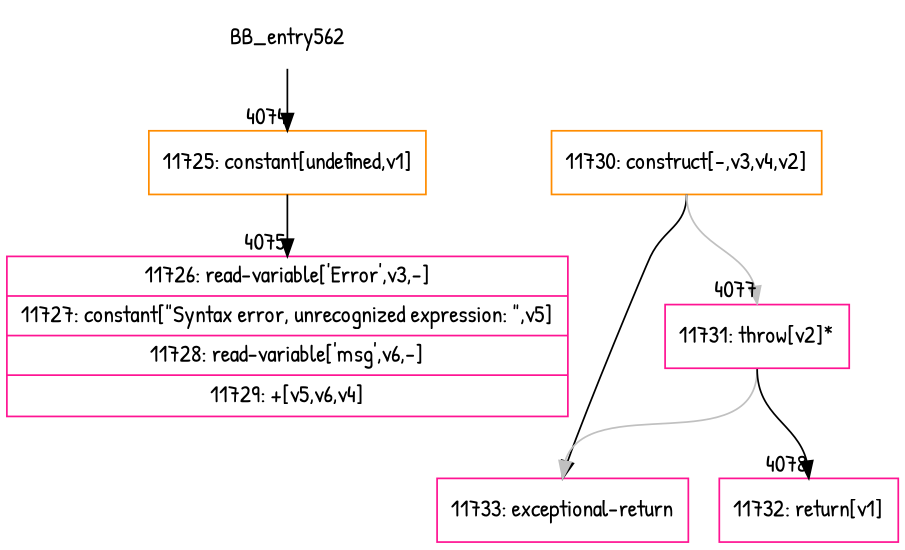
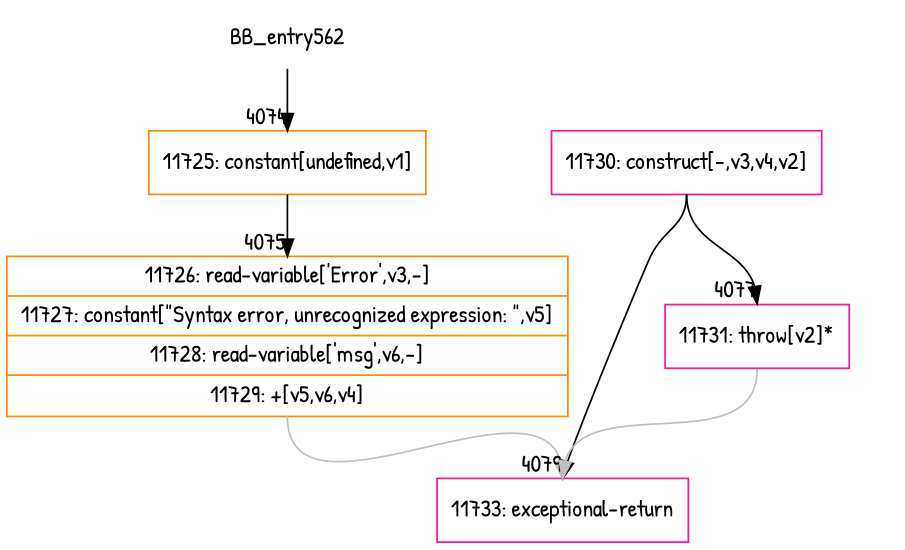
  digraph {
    fontname="Patrick Hand"
    rankdir=TD
    node [color=deeppink fontname="Patrick Hand" shape=record]
    edge [fontname="Patrick Hand" headport=n tailport=s]
    n1 [label=BB_entry562 shape=none]
    n2 [color=darkorange label="{11725: constant[undefined,v1]}"]
-   n3 [label="{11726: read-variable['Error',v3,-]|11727: constant[\"Syntax error, unrecognized expression: \",v5]|11728: read-variable['msg',v6,-]|11729: +[v5,v6,v4]}"]
+   n3 [color=darkorange label="{11726: read-variable['Error',v3,-]|11727: constant[\"Syntax error, unrecognized expression: \",v5]|11728: read-variable['msg',v6,-]|11729: +[v5,v6,v4]}"]
    n4 [label="{11733: exceptional-return}"]
-   n5 [color=darkorange label="{11730: construct[-,v3,v4,v2]}"]
+   n5 [label="{11730: construct[-,v3,v4,v2]}"]
    n6 [label="{11731: throw[v2]*}"]
-   n7 [label="{11732: return[v1]}"]
    n1 -> n2 [headlabel="    4074"]
    n2 -> n3 [headlabel="      4075"]
+   n3 -> n4 [color=gray headlabel="      4079"]
    n5 -> n4 [color=black]
-   n5 -> n6 [headlabel="      4077" color=gray]
+   n5 -> n6 [headlabel="      4077"]
    n6 -> n4 [color=gray]
-   n6 -> n7 [headlabel="      4078"]
  }
